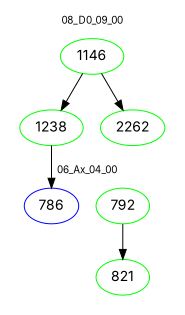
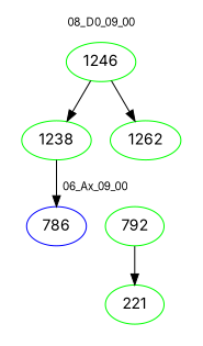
  digraph {
    fontname=Inter
    node [color=green fontname=Inter]
    edge [color=black fontname=Inter]
    n1 [label=792]
    n2 [color=blue label=786]
-   n3 [label=821]
-   n4 [label=1146]
+   n3 [label=221]
+   n4 [label=1246]
    n5 [label=1238]
-   n6 [label=2262]
+   n6 [label=1262]
    subgraph cluster_1 {
      color=white
      fontsize=10
-     label="06_Ax_04_00"
+     label="06_Ax_09_00"
      n1
      n2
      n3
    }
    subgraph cluster_2 {
      color=white
      fontsize=10
      label="08_D0_09_00"
      n4
      n5
      n6
    }
    n1 -> n3
    n4 -> n5
    n4 -> n6
    n5 -> n2
  }
